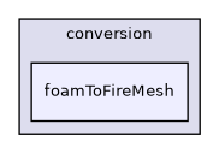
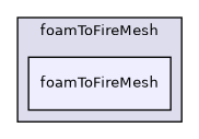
  digraph {
    compound=true
    n1 [fillcolor="#eeeeff" fontname=Helvetica fontsize=10 label=foamToFireMesh pencolor=black shape=box style=filled]
    subgraph cluster_1 {
      bgcolor="#ddddee"
      fontname=Helvetica
      fontsize=10
-     label=conversion
+     label=foamToFireMesh
      pencolor=black
      n1
    }
  }
